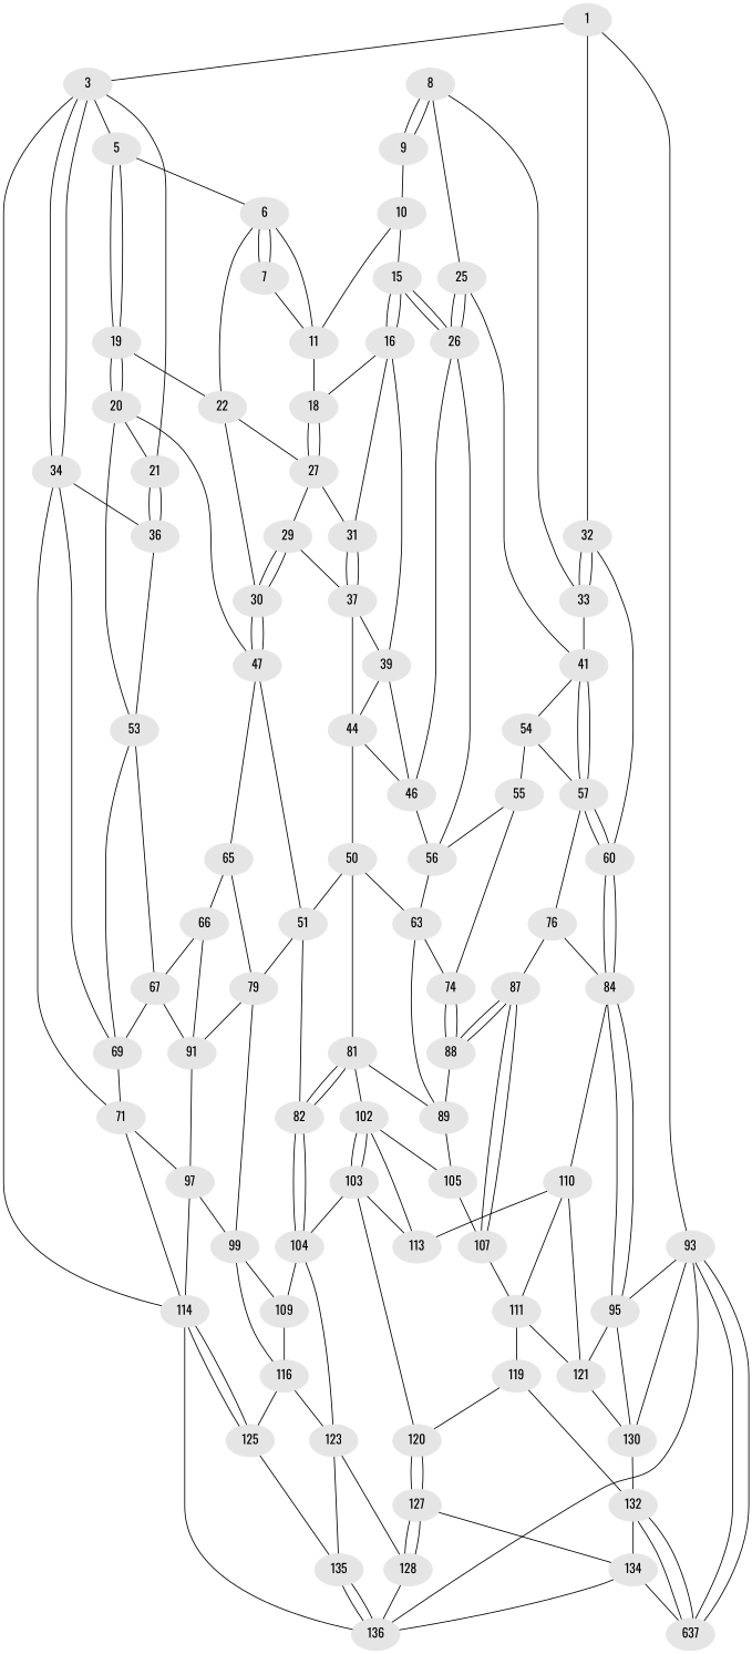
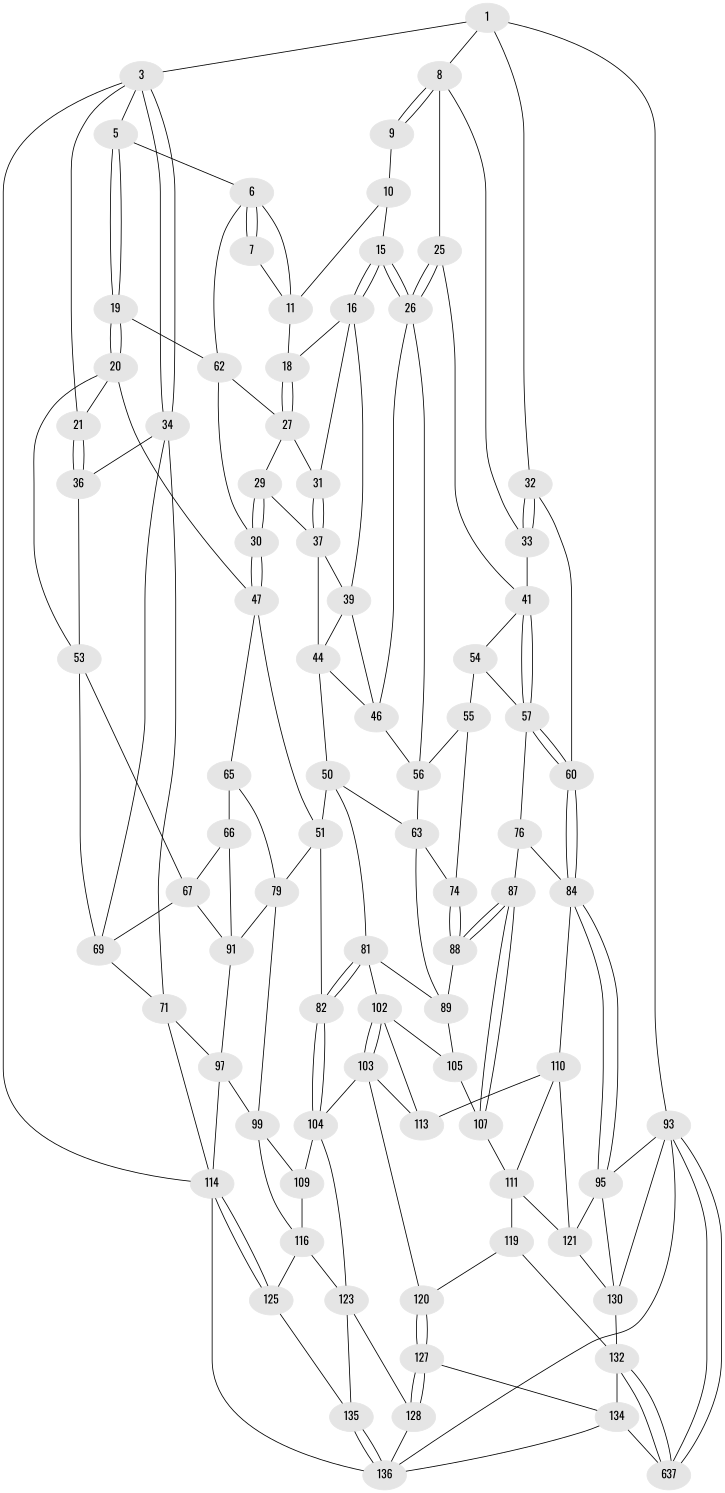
  graph {
    fontname=Oswald
    node [color=gray90 fontname=Oswald style=filled]
    edge [fontname=Oswald]
    1 [super="+2"]
    3 [super="+4"]
    8 [super="+24"]
    32 [super="+59"]
    93 [super="+94"]
    5
    21
    34 [super="+35"]
    114 [super="+115"]
    9
    25
    33 [super="+40"]
    60
    95 [super="+126"]
    130 [super="+131"]
    136 [super="+139"]
    n17 [label=637]
    6 [super="+12"]
    19
    36
    69 [super="+70"]
    71 [super="+72"]
    125
    7
    11 [super="+13"]
-   22 [super="+23"]
+   22 [super="+23" label=62]
    20 [super="+48"]
    18
    27 [super="+28"]
    30
    10 [super="+14"]
    26 [super="+45"]
    41 [super="+42"]
    15
    16 [super="+17"]
    31
    39 [super="+43"]
    46 [super="+61"]
    56 [super="+62"]
    37 [super="+38"]
    44 [super="+49"]
    29
    47 [super="+52"]
    53 [super="+68"]
    51 [super="+78"]
    65 [super="+80"]
    67 [super="+77"]
    54
    57 [super="+58"]
    63 [super="+75"]
    84 [super="+85"]
    97 [super="+101"]
    50 [super="+64"]
    55 [super="+73"]
    76 [super="+86"]
    81 [super="+90"]
    79 [super="+98"]
    82
    66 [super="+83"]
    74
    89 [super="+92"]
    102 [super="+106"]
    91 [super="+96"]
    99 [super="+100"]
    104 [super="+108"]
    88
    87
    110
    105
    107 [super="+112"]
    109
    116 [super="+124"]
    103 [super="+117"]
    113
    123 [super="+129"]
    121 [super="+122"]
    111 [super="+118"]
    132 [super="+133"]
    120
    127
    128
    135
    119
    134 [super="+138"]
    1 -- 3
+   1 -- 8
    1 -- 32
    1 -- 93
    3 -- 5
    3 -- 21
    3 -- 34
    3 -- 34
    3 -- 114
    8 -- 9
    8 -- 9
    8 -- 25
    8 -- 33
    32 -- 33 [weight=2]
    32 -- 33
    32 -- 60
    93 -- 95
    93 -- 130
    93 -- 136
    93 -- n17
    93 -- n17
    5 -- 6
    5 -- 19
    5 -- 19
    21 -- 36
    21 -- 36
    34 -- 36
    34 -- 69
    34 -- 71
    114 -- 136
    114 -- 125
    114 -- 125
    9 -- 10 [weight=2]
    25 -- 26
    25 -- 26
    25 -- 41
    33 -- 41
    60 -- 84
    60 -- 84
    95 -- 130
    95 -- 121
    130 -- 132
    6 -- 7
    6 -- 7
    6 -- 11
    6 -- 22
    19 -- 22
    19 -- 20
    19 -- 20
    36 -- 53
    69 -- 71
    71 -- 114
    71 -- 97
    125 -- 135
    7 -- 11
    11 -- 18
    22 -- 27
    22 -- 30
    20 -- 21
    20 -- 47
    20 -- 53
    18 -- 27
    18 -- 27
    27 -- 31
    27 -- 29
    30 -- 47
    30 -- 47
    10 -- 11
    10 -- 15
    26 -- 46
    26 -- 56
    41 -- 54
    41 -- 57
    41 -- 57
    15 -- 26
    15 -- 26
    15 -- 16
    15 -- 16
    16 -- 18
    16 -- 31
    16 -- 39
    31 -- 37
    31 -- 37
    39 -- 46
    39 -- 44
    46 -- 56
    56 -- 63
    37 -- 39
    37 -- 44
    44 -- 46
    44 -- 50
    29 -- 30
    29 -- 30
    29 -- 37
    47 -- 51
    47 -- 65
    53 -- 69
    53 -- 67
    51 -- 79
    51 -- 82
    65 -- 79
    65 -- 66 [weight=2]
    67 -- 69
    67 -- 91
    54 -- 57
    54 -- 55
    57 -- 60
    57 -- 60
    57 -- 76
    63 -- 74
    63 -- 89
    84 -- 95
    84 -- 95
    84 -- 110
    97 -- 114
    97 -- 99
    50 -- 51
    50 -- 63
    50 -- 81
    55 -- 56
    55 -- 74
    76 -- 84
    76 -- 87
    81 -- 82
    81 -- 82
    81 -- 89
    81 -- 102
    79 -- 91
    79 -- 99
    82 -- 104
    82 -- 104
    66 -- 67
    66 -- 91
    74 -- 88
    74 -- 88
    89 -- 105
    102 -- 105
    102 -- 103
    102 -- 103
    102 -- 113
    91 -- 97
    99 -- 109
    99 -- 116
    104 -- 109
    104 -- 123
    88 -- 89
    87 -- 88
    87 -- 88
    87 -- 107
    87 -- 107
    110 -- 113
    110 -- 121
    110 -- 111
    105 -- 107
    107 -- 111
    109 -- 116
    116 -- 125
    116 -- 123
    103 -- 104
    103 -- 113
    103 -- 120
    123 -- 128
    123 -- 135
    121 -- 130
    111 -- 121
    111 -- 119
    132 -- n17
    132 -- n17
    132 -- 134
    120 -- 127
    120 -- 127
    127 -- 128
    127 -- 128
    127 -- 134
    128 -- 136
    135 -- 136
    135 -- 136
    119 -- 132
    119 -- 120
    134 -- 136
    134 -- n17
  }
